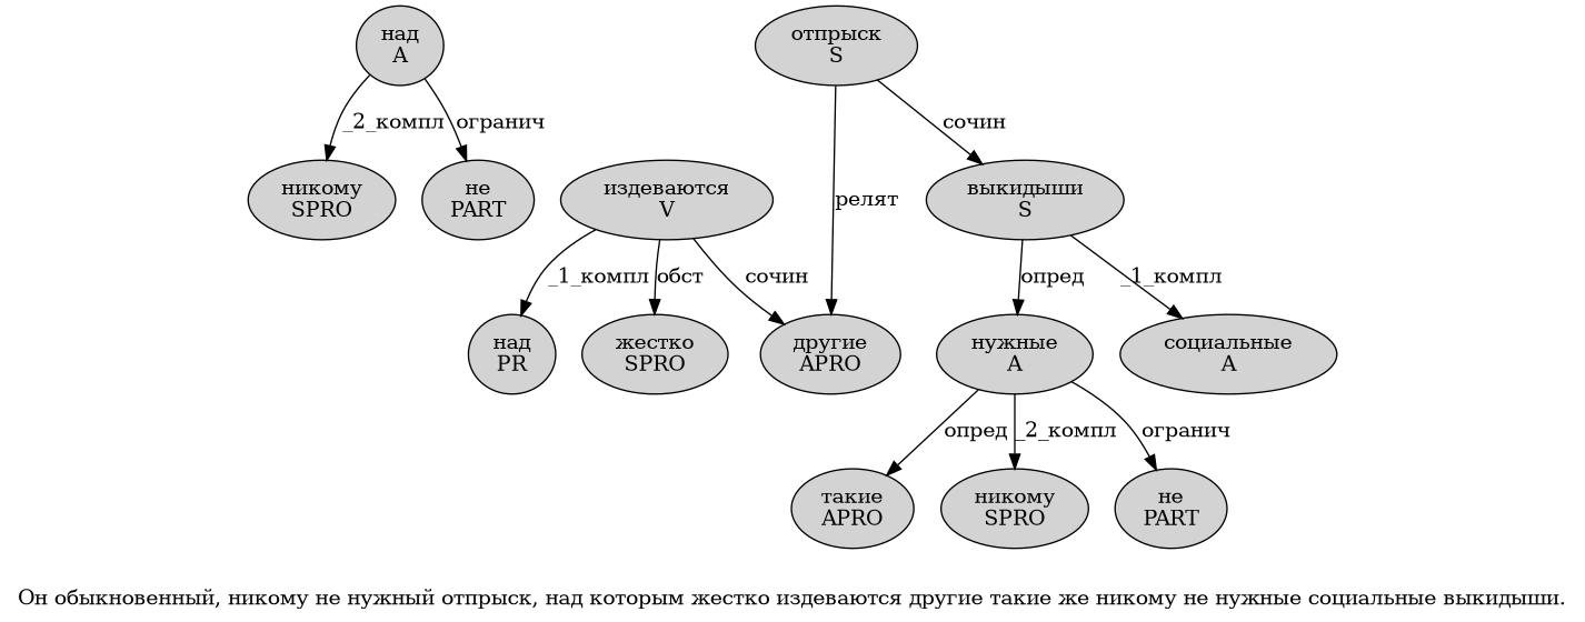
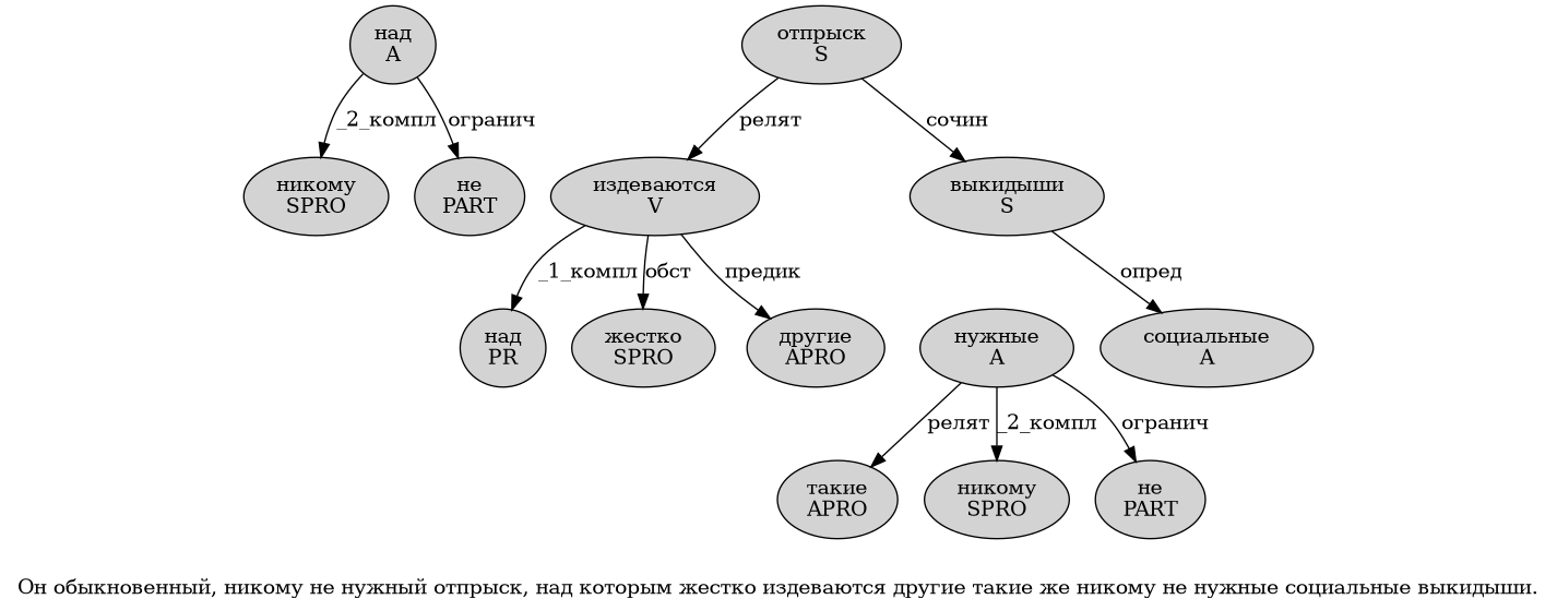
  digraph {
    label="Он обыкновенный, никому не нужный отпрыск, над которым жестко издеваются другие такие же никому не нужные социальные выкидыши."
    node [fillcolor=lightgray penwidth=1 shape=ellipse style=filled]
    n1 [label="над\nA"]
    n2 [label="никому\nSPRO"]
    n3 [label="не\nPART"]
    n4 [label="отпрыск\nS"]
    n5 [label="издеваются\nV"]
    n6 [label="выкидыши\nS"]
    n7 [label="над\nPR"]
    n8 [label="жестко\nSPRO"]
    n9 [label="другие\nAPRO"]
    n10 [label="нужные\nA"]
    n11 [label="социальные\nA"]
    n12 [label="такие\nAPRO"]
    n13 [label="никому\nSPRO"]
    n14 [label="не\nPART"]
    n1 -> n2 [label="_2_компл"]
    n1 -> n3 [label="огранич"]
-   n4 -> n9 [label="релят"]
+   n4 -> n5 [label="релят"]
    n4 -> n6 [label="сочин"]
    n5 -> n7 [label="_1_компл"]
    n5 -> n8 [label="обст"]
-   n5 -> n9 [label="сочин"]
-   n6 -> n10 [label="опред"]
-   n6 -> n11 [label="_1_компл"]
-   n10 -> n12 [label="опред"]
+   n5 -> n9 [label="предик"]
+   n6 -> n11 [label="опред"]
+   n10 -> n12 [label="релят"]
    n10 -> n13 [label="_2_компл"]
    n10 -> n14 [label="огранич"]
  }
